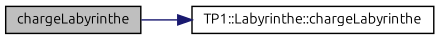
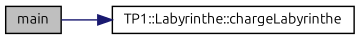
  digraph {
    rankdir=LR
    fontname=Ubuntu
    node [color=black fontname=Ubuntu fontsize=10 shape=record style=filled]
-   n1 [fillcolor=grey75 fontcolor=black height=0.2 label=chargeLabyrinthe width=0.4]
+   n1 [fillcolor=grey75 fontcolor=black height=0.2 label=main width=0.4]
    n2 [fillcolor=white height=0.2 label="TP1::Labyrinthe::chargeLabyrinthe" width=0.4]
    n1 -> n2 [color=midnightblue fontname=Ubuntu fontsize=10 labelfontname=FreeSans labelfontsize=10 style=solid]
  }
